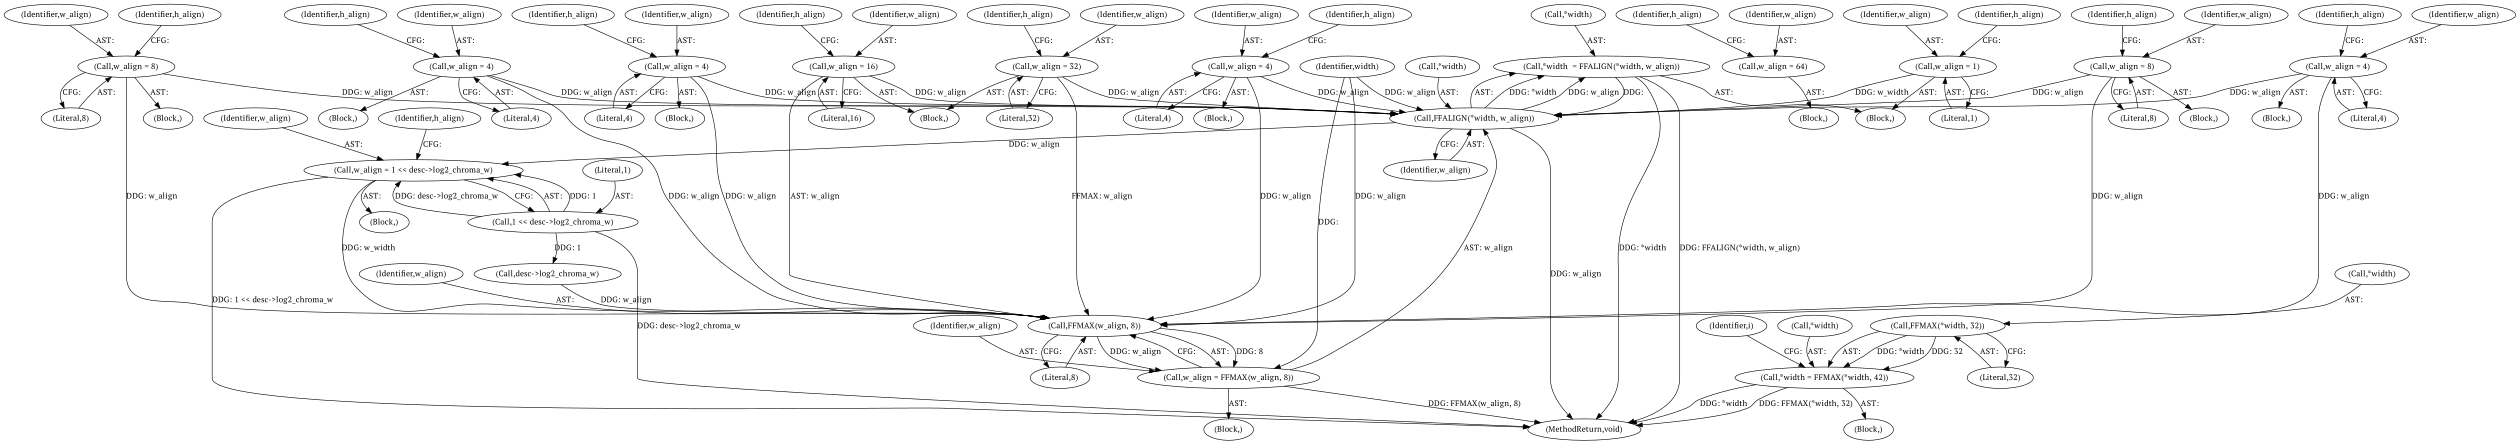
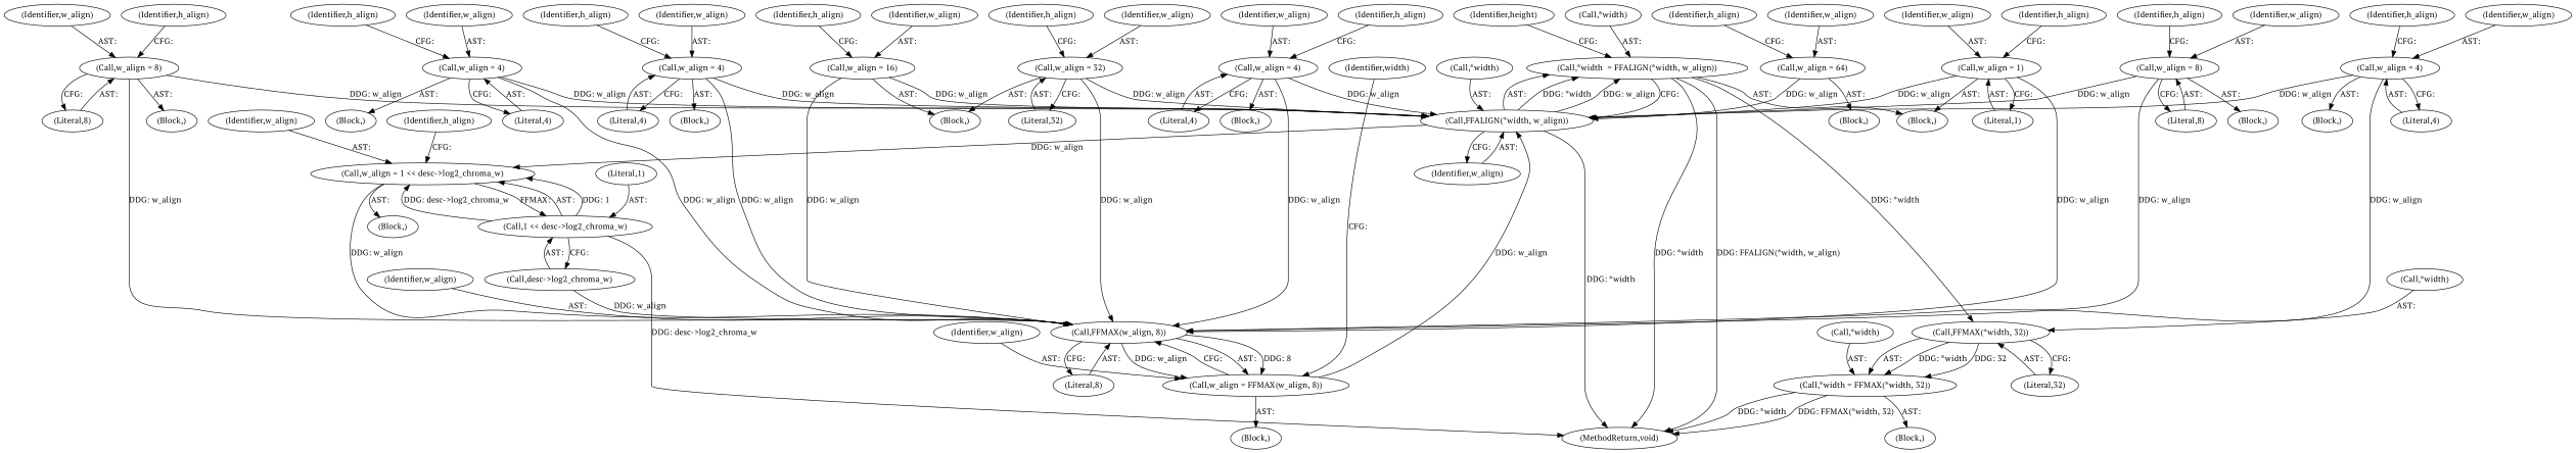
  digraph {
    fontname="PT Serif"
    node [fontname="PT Serif"]
    edge [fontname="PT Serif"]
    n1 [label="(Call,FFMAX(*width, 32))"]
-   n2 [label="(Call,*width = FFMAX(*width, 42))"]
+   n2 [label="(Call,*width = FFMAX(*width, 32))"]
    n3 [label="(Literal,32)"]
    n4 [label="(MethodReturn,void)"]
    n5 [label="(Block,)"]
    n6 [label="(Call,*width  = FFALIGN(*width, w_align))"]
    n7 [label="(Call,FFALIGN(*width, w_align))"]
    n8 [label="(Block,)"]
    n9 [label="(Identifier,w_align)"]
    n10 [label="(Call,w_align = 1 << desc->log2_chroma_w)"]
    n11 [label="(Call,w_align = FFMAX(w_align, 8))"]
    n12 [label="(Call,FFMAX(w_align, 8))"]
    n13 [label="(Block,)"]
    n14 [label="(Literal,8)"]
    n15 [label="(Call,w_align = 8)"]
    n16 [label="(Block,)"]
    n17 [label="(Literal,8)"]
    n18 [label="(Call,w_align = 4)"]
    n19 [label="(Block,)"]
    n20 [label="(Literal,4)"]
    n21 [label="(Call,w_align = 4)"]
    n22 [label="(Block,)"]
    n23 [label="(Literal,4)"]
    n24 [label="(Call,w_align = 16)"]
    n25 [label="(Block,)"]
-   n26 [label="(Literal,16)"]
    n27 [label="(Call,w_align = 1)"]
    n28 [label="(Literal,1)"]
    n29 [label="(Call,w_align = 4)"]
    n30 [label="(Block,)"]
    n31 [label="(Literal,4)"]
    n32 [label="(Call,w_align = 8)"]
    n33 [label="(Literal,8)"]
    n34 [label="(Block,)"]
    n35 [label="(Call,w_align = 32)"]
    n36 [label="(Literal,32)"]
    n37 [label="(Call,w_align = 4)"]
    n38 [label="(Block,)"]
    n39 [label="(Literal,4)"]
    n40 [label="(Call,w_align = 64)"]
    n41 [label="(Block,)"]
    n42 [label="(Call,1 << desc->log2_chroma_w)"]
    n43 [label="(Block,)"]
    n44 [label="(Call,desc->log2_chroma_w)"]
    n45 [label="(Literal,1)"]
    n46 [label="(Identifier,w_align)"]
    n47 [label="(Identifier,w_align)"]
    n48 [label="(Call,*width)"]
    n49 [label="(Identifier,w_align)"]
    n50 [label="(Identifier,h_align)"]
    n51 [label="(Identifier,h_align)"]
    n52 [label="(Identifier,w_align)"]
    n53 [label="(Identifier,h_align)"]
    n54 [label="(Identifier,h_align)"]
    n55 [label="(Identifier,h_align)"]
    n56 [label="(Identifier,w_align)"]
    n57 [label="(Identifier,h_align)"]
    n58 [label="(Identifier,h_align)"]
-   n59 [label="(Identifier,i)"]
+   n60 [label="(Identifier,height)"]
    n61 [label="(Identifier,w_align)"]
    n62 [label="(Identifier,h_align)"]
    n63 [label="(Call,*width)"]
    n64 [label="(Identifier,width)"]
    n65 [label="(Identifier,h_align)"]
    n66 [label="(Identifier,w_align)"]
    n67 [label="(Identifier,w_align)"]
    n68 [label="(Identifier,w_align)"]
    n69 [label="(Call,*width)"]
    n70 [label="(Identifier,w_align)"]
    n71 [label="(Identifier,h_align)"]
    n72 [label="(Identifier,w_align)"]
    n73 [label="(Identifier,w_align)"]
    n74 [label="(Identifier,w_align)"]
    n75 [label="(Call,*width)"]
    n76 [label="(Identifier,h_align)"]
    n1 -> n2 [label="AST: "]
    n1 -> n2 [label="DDG: *width"]
    n1 -> n2 [label="DDG: 32"]
    n1 -> n3 [label="CFG: "]
    n2 -> n4 [label="DDG: *width"]
    n2 -> n4 [label="DDG: FFMAX(*width, 32)"]
    n2 -> n5 [label="AST: "]
    n3 -> n1 [label="AST: "]
+   n6 -> n1 [label="DDG: *width"]
    n6 -> n4 [label="DDG: *width"]
    n6 -> n4 [label="DDG: FFALIGN(*width, w_align)"]
-   n6 -> n7 [label="DDG: "]
+   n6 -> n7 [label="CFG: "]
    n6 -> n8 [label="AST: "]
-   n7 -> n4 [label="DDG: w_align"]
+   n7 -> n4 [label="DDG: *width"]
    n7 -> n6 [label="AST: "]
    n7 -> n6 [label="DDG: *width"]
    n7 -> n6 [label="DDG: w_align"]
    n7 -> n9 [label="CFG: "]
    n7 -> n10 [label="DDG: w_align"]
    n9 -> n7 [label="AST: "]
-   n10 -> n4 [label="DDG: 1 << desc->log2_chroma_w"]
-   n10 -> n12 [label="DDG: w_width"]
-   n10 -> n42 [label="CFG: "]
+   n10 -> n12 [label="DDG: w_align"]
+   n10 -> n42 [label="FFMAX: "]
    n10 -> n43 [label="AST: "]
-   n11 -> n4 [label="DDG: FFMAX(w_align, 8)"]
-   n11 -> n7 [label="AST: w_align"]
+   n11 -> n7 [label="DDG: w_align"]
    n11 -> n12 [label="CFG: "]
    n11 -> n13 [label="AST: "]
    n12 -> n11 [label="AST: "]
    n12 -> n11 [label="DDG: w_align"]
    n12 -> n11 [label="DDG: 8"]
    n12 -> n14 [label="CFG: "]
    n14 -> n12 [label="AST: "]
    n15 -> n7 [label="DDG: w_align"]
    n15 -> n12 [label="DDG: w_align"]
    n15 -> n16 [label="AST: "]
    n15 -> n17 [label="CFG: "]
    n17 -> n15 [label="AST: "]
    n18 -> n7 [label="DDG: w_align"]
    n18 -> n12 [label="DDG: w_align"]
    n18 -> n19 [label="AST: "]
    n18 -> n20 [label="CFG: "]
    n20 -> n18 [label="AST: "]
    n21 -> n7 [label="DDG: w_align"]
    n21 -> n12 [label="DDG: w_align"]
    n21 -> n22 [label="AST: "]
    n21 -> n23 [label="CFG: "]
    n23 -> n21 [label="AST: "]
    n24 -> n7 [label="DDG: w_align"]
-   n24 -> n12 [label="AST: w_align"]
+   n24 -> n12 [label="DDG: w_align"]
    n24 -> n25 [label="AST: "]
-   n24 -> n26 [label="CFG: "]
-   n26 -> n24 [label="AST: "]
-   n27 -> n7 [label="DDG: w_width"]
+   n27 -> n7 [label="DDG: w_align"]
    n27 -> n8 [label="AST: "]
-   n64 -> n12 [label="DDG: w_align"]
+   n27 -> n12 [label="DDG: w_align"]
    n27 -> n28 [label="CFG: "]
    n28 -> n27 [label="AST: "]
    n29 -> n7 [label="DDG: w_align"]
    n29 -> n12 [label="DDG: w_align"]
    n29 -> n30 [label="AST: "]
    n29 -> n31 [label="CFG: "]
    n31 -> n29 [label="AST: "]
    n32 -> n7 [label="DDG: w_align"]
    n32 -> n12 [label="DDG: w_align"]
    n32 -> n33 [label="CFG: "]
    n32 -> n34 [label="AST: "]
    n33 -> n32 [label="AST: "]
    n35 -> n7 [label="DDG: w_align"]
-   n35 -> n12 [label="FFMAX: w_align"]
+   n35 -> n12 [label="DDG: w_align"]
    n35 -> n25 [label="AST: "]
    n35 -> n36 [label="CFG: "]
    n36 -> n35 [label="AST: "]
    n37 -> n7 [label="DDG: w_align"]
    n37 -> n12 [label="DDG: w_align"]
    n37 -> n38 [label="AST: "]
    n37 -> n39 [label="CFG: "]
    n39 -> n37 [label="AST: "]
-   n64 -> n7 [label="DDG: w_align"]
+   n40 -> n7 [label="DDG: w_align"]
    n40 -> n41 [label="AST: "]
    n42 -> n4 [label="DDG: desc->log2_chroma_w"]
    n42 -> n10 [label="AST: "]
    n42 -> n10 [label="DDG: 1"]
    n42 -> n10 [label="DDG: desc->log2_chroma_w"]
-   n42 -> n44 [label="DDG: 1"]
+   n42 -> n44 [label="CFG: "]
    n44 -> n12 [label="DDG: w_align"]
+   n44 -> n42 [label="AST: "]
    n45 -> n42 [label="AST: "]
    n46 -> n12 [label="AST: "]
    n47 -> n29 [label="AST: "]
    n48 -> n7 [label="AST: "]
    n49 -> n27 [label="AST: "]
    n50 -> n35 [label="CFG: "]
    n51 -> n21 [label="CFG: "]
    n52 -> n35 [label="AST: "]
    n53 -> n37 [label="CFG: "]
    n54 -> n24 [label="CFG: "]
    n55 -> n29 [label="CFG: "]
    n56 -> n24 [label="AST: "]
    n57 -> n40 [label="CFG: "]
    n58 -> n27 [label="CFG: "]
-   n59 -> n2 [label="CFG: "]
+   n60 -> n6 [label="CFG: "]
    n61 -> n21 [label="AST: "]
    n62 -> n10 [label="CFG: "]
    n63 -> n6 [label="AST: "]
-   n64 -> n11 [label="DDG: "]
+   n64 -> n11 [label="CFG: "]
    n65 -> n18 [label="CFG: "]
    n66 -> n11 [label="AST: "]
    n67 -> n18 [label="AST: "]
    n68 -> n10 [label="AST: "]
    n69 -> n2 [label="AST: "]
    n70 -> n37 [label="AST: "]
    n71 -> n32 [label="CFG: "]
    n72 -> n15 [label="AST: "]
    n73 -> n40 [label="AST: "]
    n74 -> n32 [label="AST: "]
    n75 -> n1 [label="AST: "]
    n76 -> n15 [label="CFG: "]
  }
